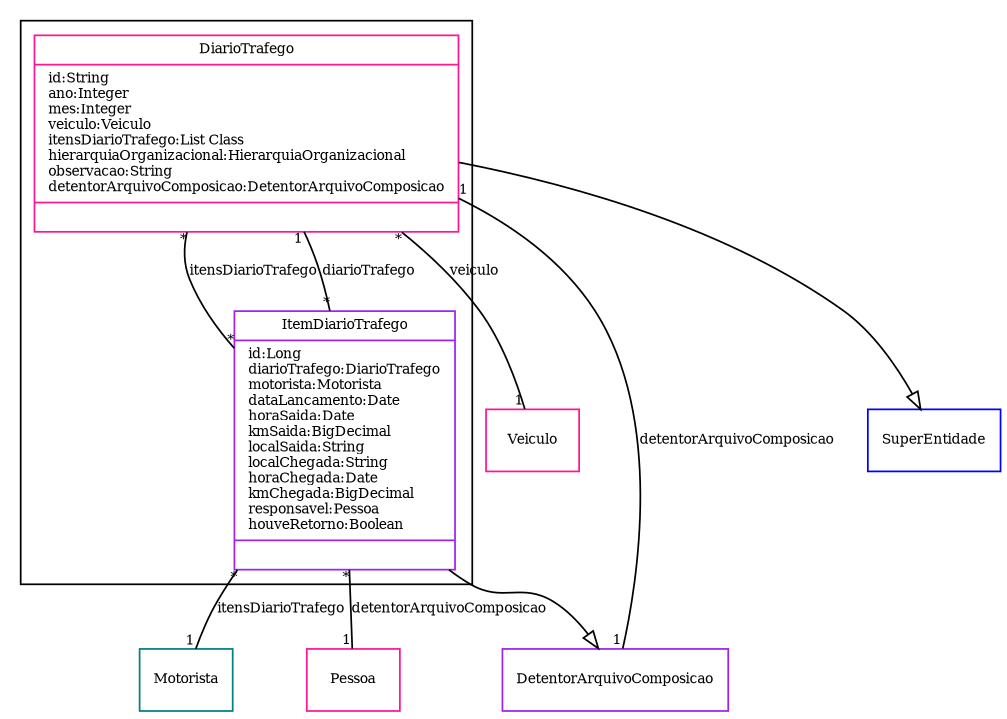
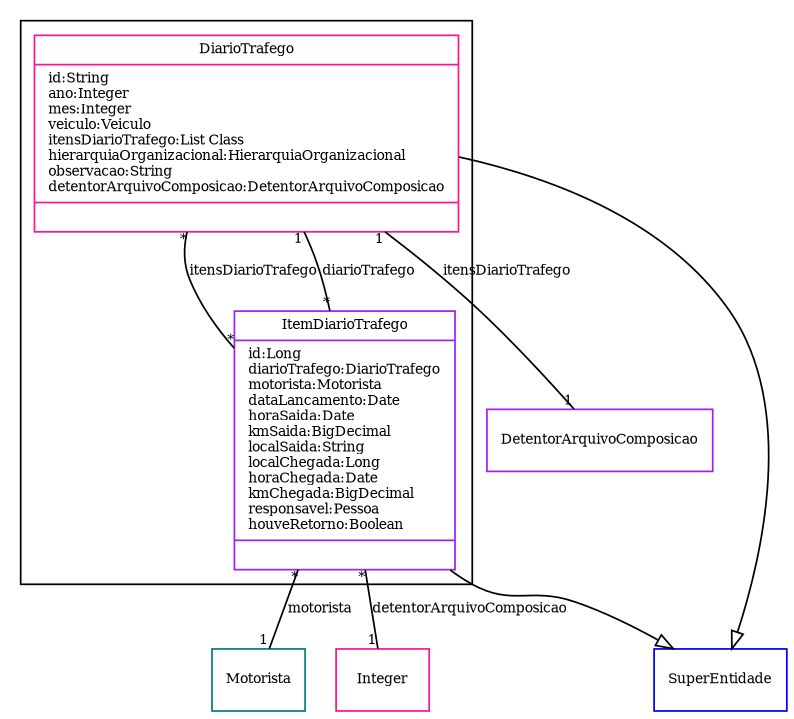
  digraph {
    fontname="Times-Roman"
    fontsize=8
    node [color=deeppink fontname="Times-Roman" fontsize=8 shape=record]
    edge [arrowhead=none fontname="Times-Roman" fontsize=8 headlabel=1 taillabel="*"]
    n1 [label="{DiarioTrafego|id:String\lano:Integer\lmes:Integer\lveiculo:Veiculo\litensDiarioTrafego:List Class\lhierarquiaOrganizacional:HierarquiaOrganizacional\lobservacao:String\ldetentorArquivoComposicao:DetentorArquivoComposicao\l|\l}"]
-   n2 [color=purple label="{ItemDiarioTrafego|id:Long\ldiarioTrafego:DiarioTrafego\lmotorista:Motorista\ldataLancamento:Date\lhoraSaida:Date\lkmSaida:BigDecimal\llocalSaida:String\llocalChegada:String\lhoraChegada:Date\lkmChegada:BigDecimal\lresponsavel:Pessoa\lhouveRetorno:Boolean\l|\l}"]
-   Veiculo
+   n2 [color=purple label="{ItemDiarioTrafego|id:Long\ldiarioTrafego:DiarioTrafego\lmotorista:Motorista\ldataLancamento:Date\lhoraSaida:Date\lkmSaida:BigDecimal\llocalSaida:String\llocalChegada:Long\lhoraChegada:Date\lkmChegada:BigDecimal\lresponsavel:Pessoa\lhouveRetorno:Boolean\l|\l}"]
    DetentorArquivoComposicao [color=purple]
    SuperEntidade [color=blue]
    Motorista [color=teal]
-   Pessoa
+   Pessoa [label=Integer]
    subgraph cluster_1 {
      n1
      n2
    }
    n1 -> n2 [headlabel="*" label=itensDiarioTrafego]
-   n1 -> Veiculo [label=veiculo]
-   n1 -> DetentorArquivoComposicao [label=detentorArquivoComposicao taillabel=1]
+   n1 -> DetentorArquivoComposicao [label=itensDiarioTrafego taillabel=1]
    n1 -> SuperEntidade [arrowhead=empty headlabel="" taillabel=""]
    n2 -> n1 [label=diarioTrafego]
-   n2 -> DetentorArquivoComposicao [arrowhead=empty headlabel="" taillabel=""]
-   n2 -> Motorista [label=itensDiarioTrafego]
+   n2 -> SuperEntidade [arrowhead=empty headlabel="" taillabel=""]
+   n2 -> Motorista [label=motorista]
    n2 -> Pessoa [label=detentorArquivoComposicao]
  }
